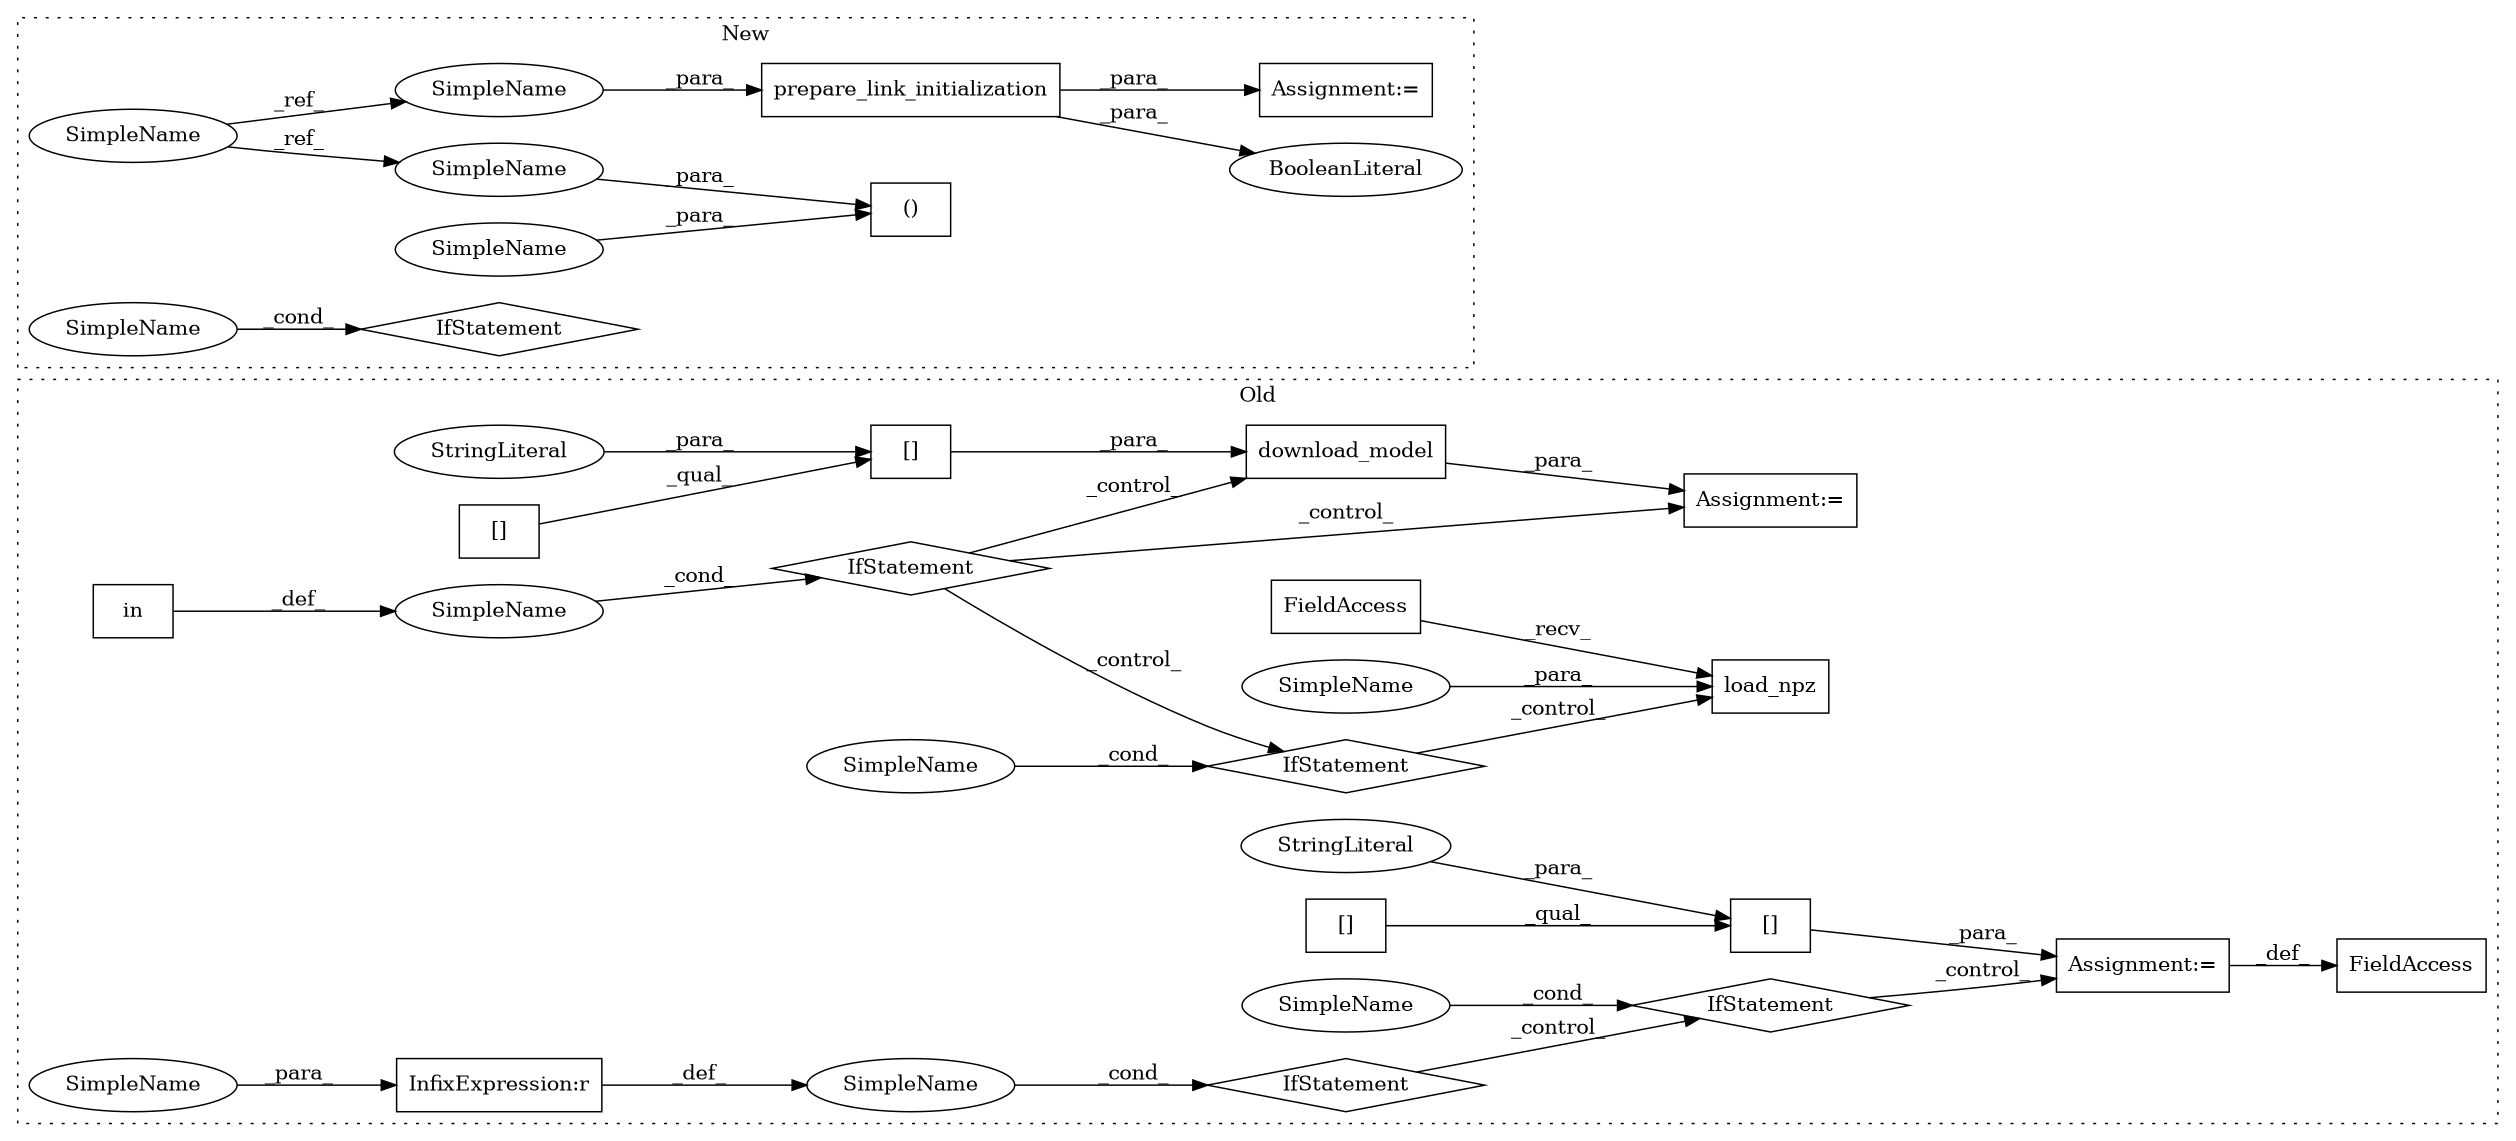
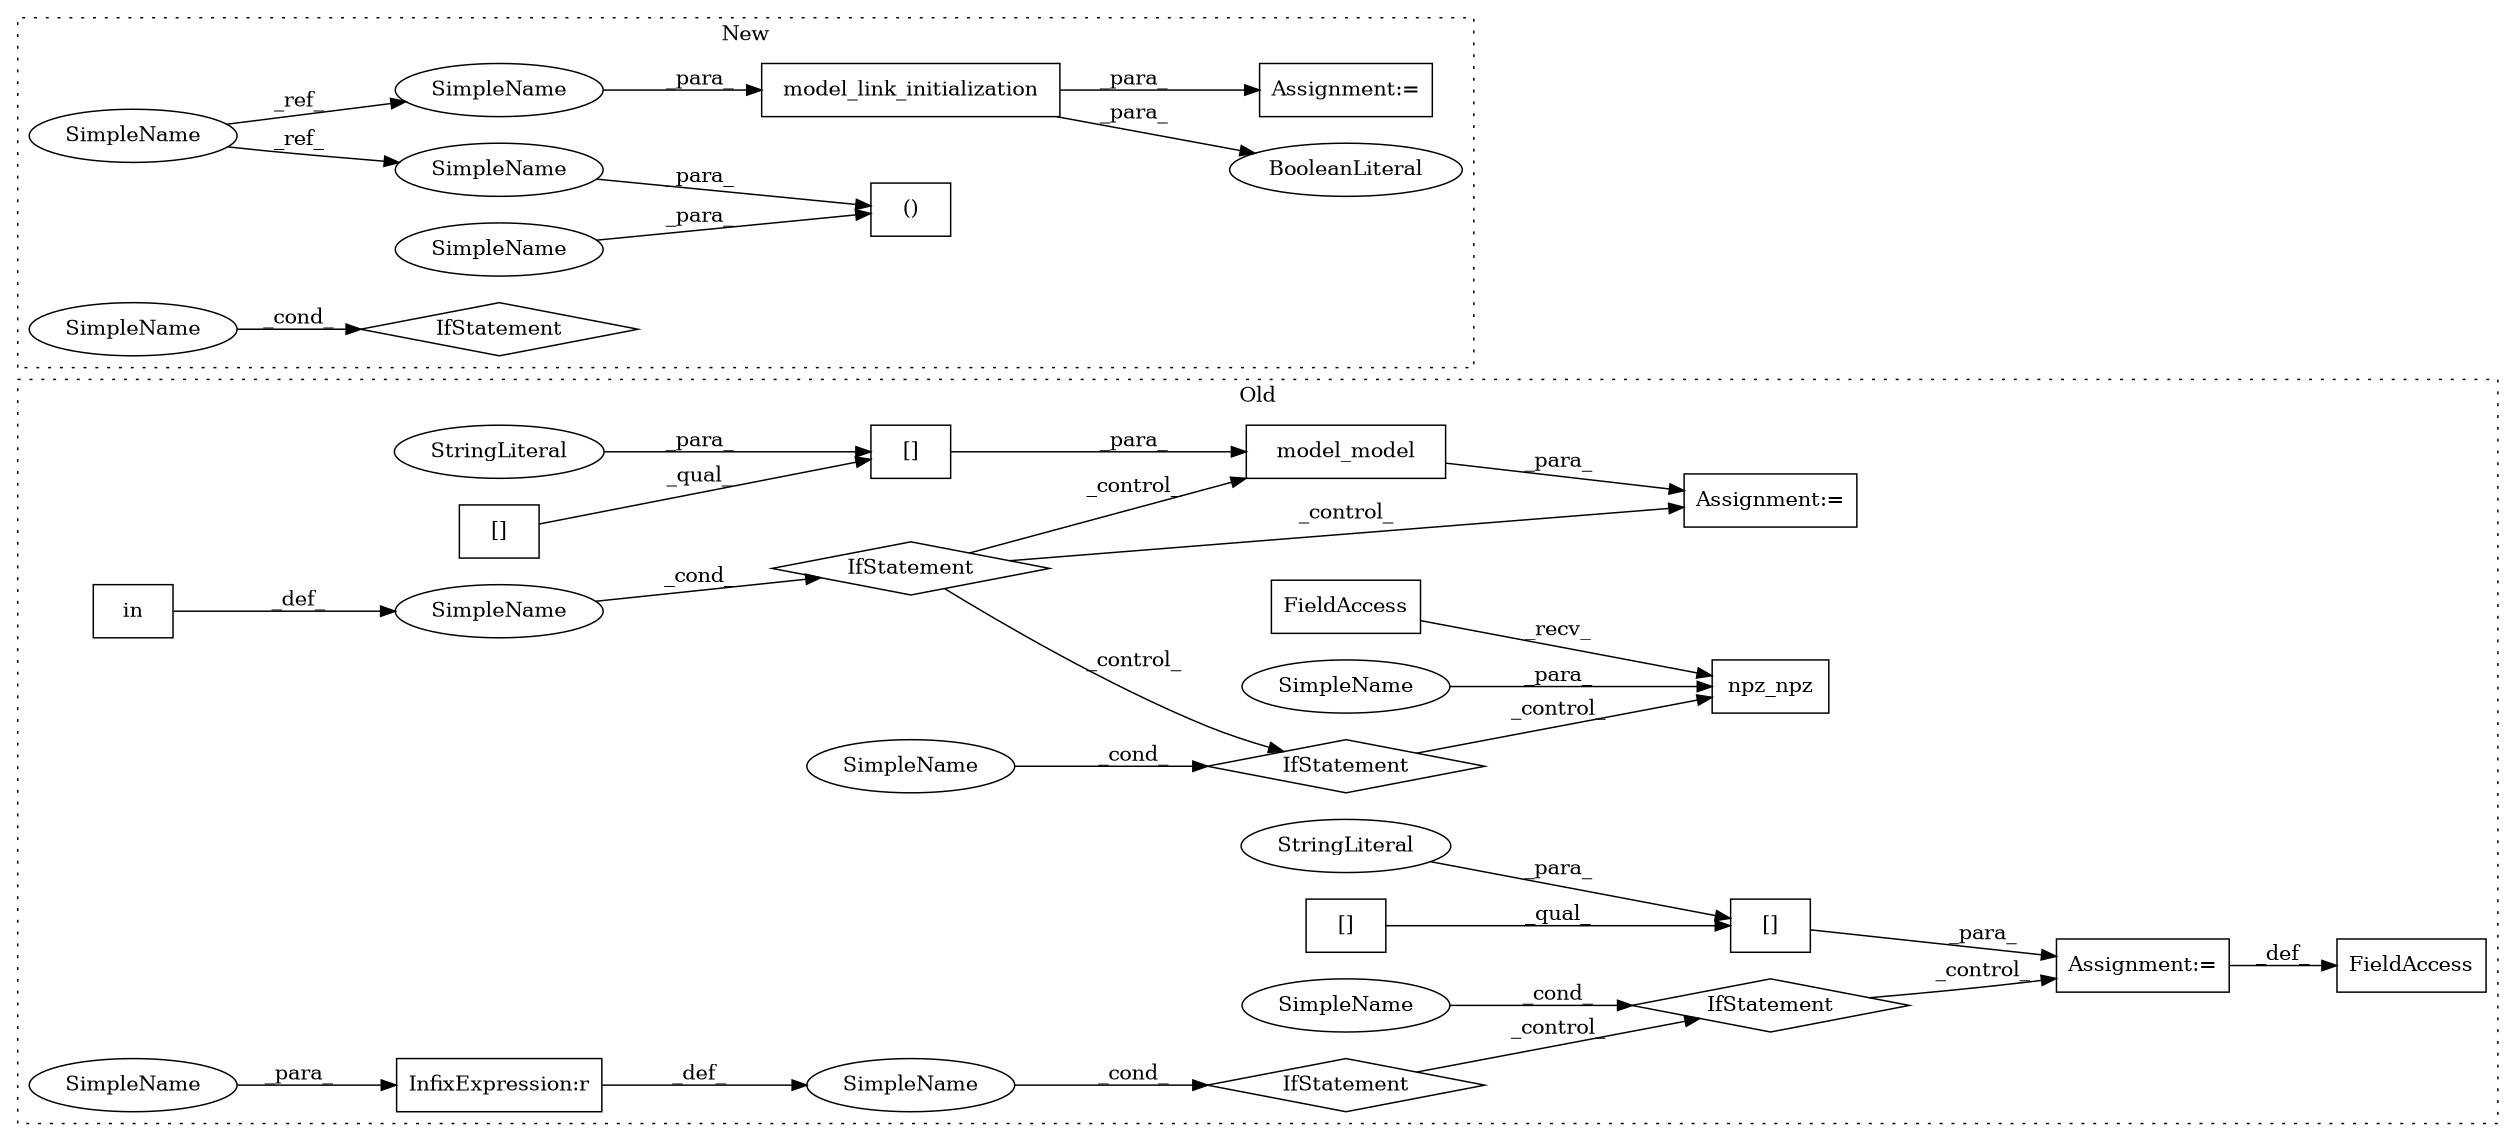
  digraph {
    rankdir=LR
    node [a=42 l=4 shape=box]
-   n1 [a=32 l="9,1" label=load_npz s="3262,3292"]
+   n1 [a=32 l="9,1" label=npz_npz s="3262,3292"]
    n2 [a=105 l=32 label=in s=3047]
    n3 [label=SimpleName shape=ellipse l=""]
-   n4 [a=32 l="15,1" label=download_model s="3094,3146"]
+   n4 [a=32 l="15,1" label=model_model s="3094,3146"]
    n5 [a=2 l="31,1" label="[]" s="3109,3145"]
    n6 [a=45 l=5 label=StringLiteral s=3140 shape=ellipse]
    n7 [a=2 l="13,1" label="[]" s="3109,3138"]
    n8 [a=22 l=8 label=FieldAccess s=2966]
    n9 [a=22 l=19 label=FieldAccess s=3242]
    n10 [l=16 label=SimpleName s=3216 shape=ellipse]
    n11 [a=25 l="4,2" label=IfStatement s="3212,3232" shape=diamond]
    n12 [a=7 l=1 label="Assignment:=" s=1313]
    n13 [a=2 l="31,1" label="[]" s="1314,1354"]
    n14 [a=45 l=9 label=StringLiteral s=1345 shape=ellipse]
    n15 [a=2 l="13,1" label="[]" s="1314,1343"]
    n16 [a=27 label="InfixExpression:r" s=1234]
    n17 [label=SimpleName shape=ellipse l=""]
    n18 [a=25 l="10,2" label=IfStatement s="1252,1294" shape=diamond]
    n19 [label=SimpleName shape=ellipse l=""]
    n20 [a=25 l="4,2" label=IfStatement s="1223,1242" shape=diamond]
    n21 [a=7 l=1 label="Assignment:=" s=3093]
    n22 [a=25 l="8,2" label=IfStatement s="3039,3079" shape=diamond]
    n23 [label=SimpleName s=3288 shape=ellipse]
    n24 [l=7 label=SimpleName s=1227 shape=ellipse]
    n25 [a=25 l="4,2" label=IfStatement s="2992,3000" shape=diamond]
    n26 [a=106 l=24 label="()" s=1257]
    n27 [l=7 label=SimpleName s=1193 shape=ellipse]
-   n28 [a=32 l="28,1" label=prepare_link_initialization s="1283,1359"]
+   n28 [a=32 l="28,1" label=model_link_initialization s="1283,1359"]
    n29 [a=9 l=5 label=BooleanLiteral s=1349 shape=ellipse]
    n30 [a=7 l=2 label="Assignment:=" s=1281]
    n31 [l=7 label=SimpleName s=1257 shape=ellipse]
    n32 [l=7 label=SimpleName s=1311 shape=ellipse]
    n33 [label=SimpleName s=1277 shape=ellipse]
    n34 [label=SimpleName s=2996 shape=ellipse]
    subgraph cluster_1 {
      label=Old
      style=dotted
      n1
      n2
      n3
      n4
      n5
      n6
      n7
      n8
      n9
      n10
      n11
      n12
      n13
      n14
      n15
      n16
      n17
      n18
      n19
      n20
      n21
      n22
      n23
      n24
    }
    subgraph cluster_2 {
      label=New
      style=dotted
      n25
      n26
      n27
      n28
      n29
      n30
      n31
      n32
      n33
      n34
    }
    n2 -> n3 [label=_def_]
    n3 -> n22 [label=_cond_]
    n4 -> n21 [label=_para_]
    n5 -> n4 [label=_para_]
    n6 -> n5 [label=_para_]
    n7 -> n5 [label=_qual_]
    n9 -> n1 [label=_recv_]
    n10 -> n11 [label=_cond_]
    n11 -> n1 [label=_control_]
    n12 -> n8 [label=_def_]
    n13 -> n12 [label=_para_]
    n14 -> n13 [label=_para_]
    n15 -> n13 [label=_qual_]
    n16 -> n17 [label=_def_]
    n17 -> n20 [label=_cond_]
    n18 -> n12 [label=_control_]
    n19 -> n18 [label=_cond_]
    n20 -> n18 [label=_control_]
    n22 -> n4 [label=_control_]
    n22 -> n11 [label=_control_]
    n22 -> n21 [label=_control_]
    n23 -> n1 [label=_para_]
    n24 -> n16 [label=_para_]
    n27 -> n31 [label=_ref_]
    n27 -> n32 [label=_ref_]
    n28 -> n29 [label=_para_]
    n28 -> n30 [label=_para_]
    n31 -> n26 [label=_para_]
    n32 -> n28 [label=_para_]
    n33 -> n26 [label=_para_]
    n34 -> n25 [label=_cond_]
  }
